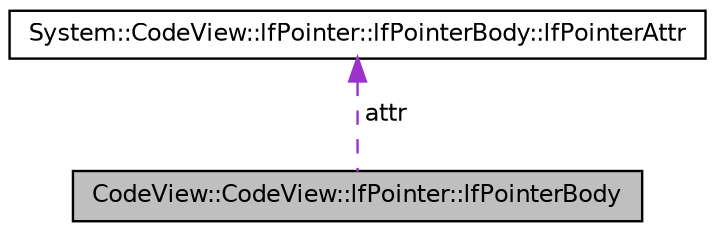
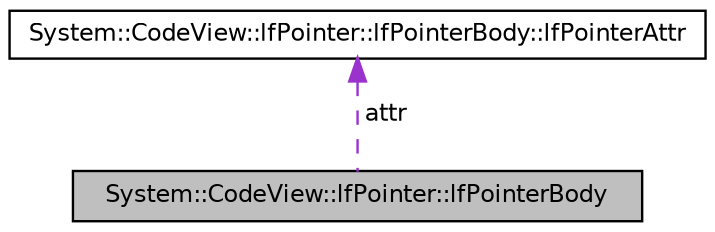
  digraph {
    node [color=black fontname=Helvetica fontsize=10 shape=record style=filled]
-   n1 [fillcolor=grey75 fontcolor=black height=0.2 label="CodeView::CodeView::lfPointer::lfPointerBody" width=0.4]
+   n1 [fillcolor=grey75 fontcolor=black height=0.2 label="System::CodeView::lfPointer::lfPointerBody" width=0.4]
    n2 [fillcolor=white height=0.2 label="System::CodeView::lfPointer::lfPointerBody::lfPointerAttr" width=0.4]
    n2 -> n1 [color=darkorchid3 dir=back fontname=Helvetica fontsize=10 label=" attr" labelfontname=Helvetica labelfontsize=10 style=dashed]
  }
